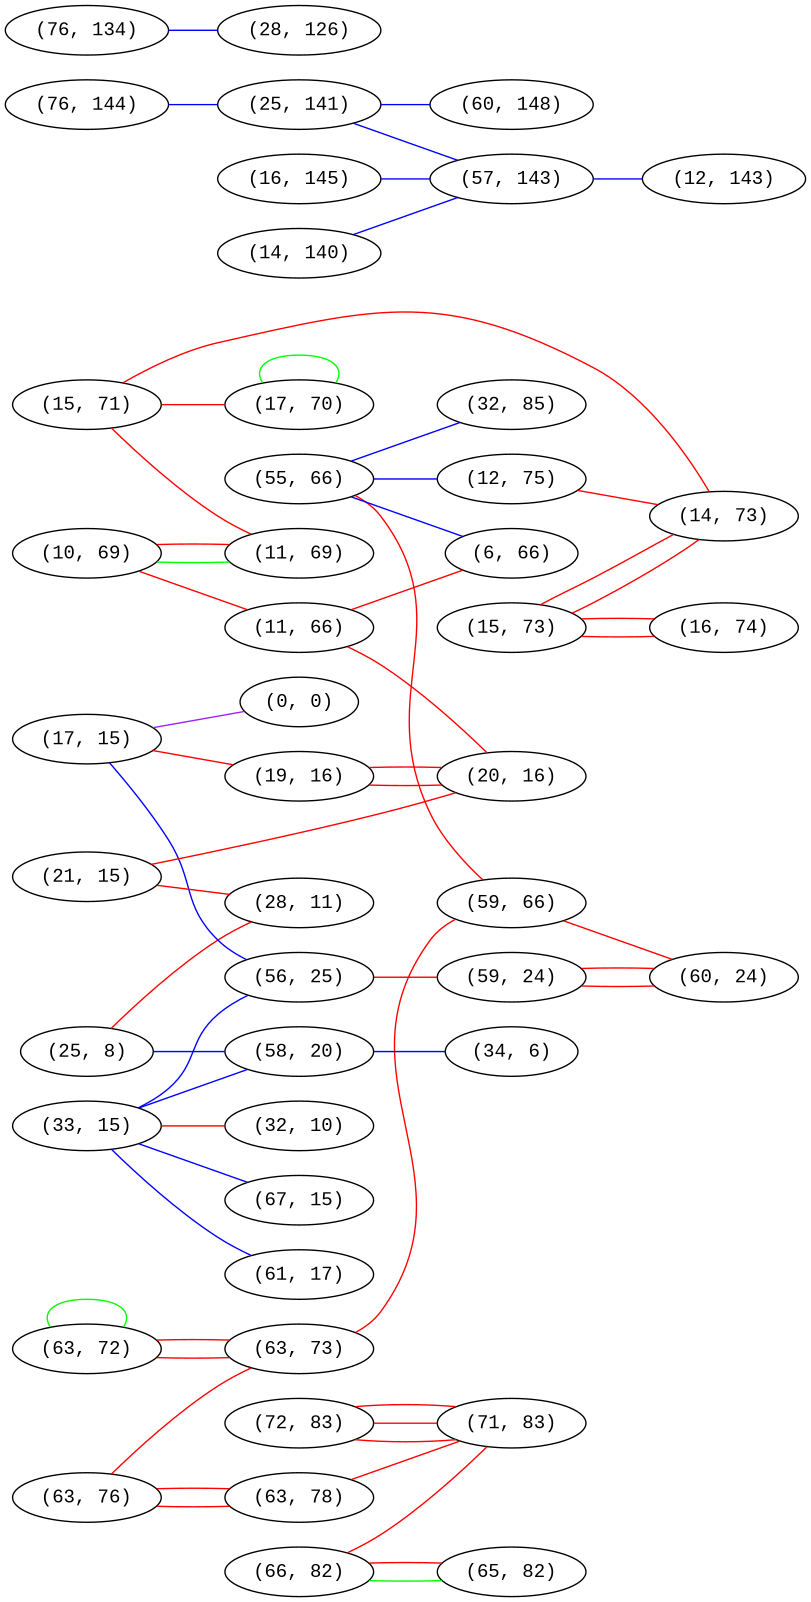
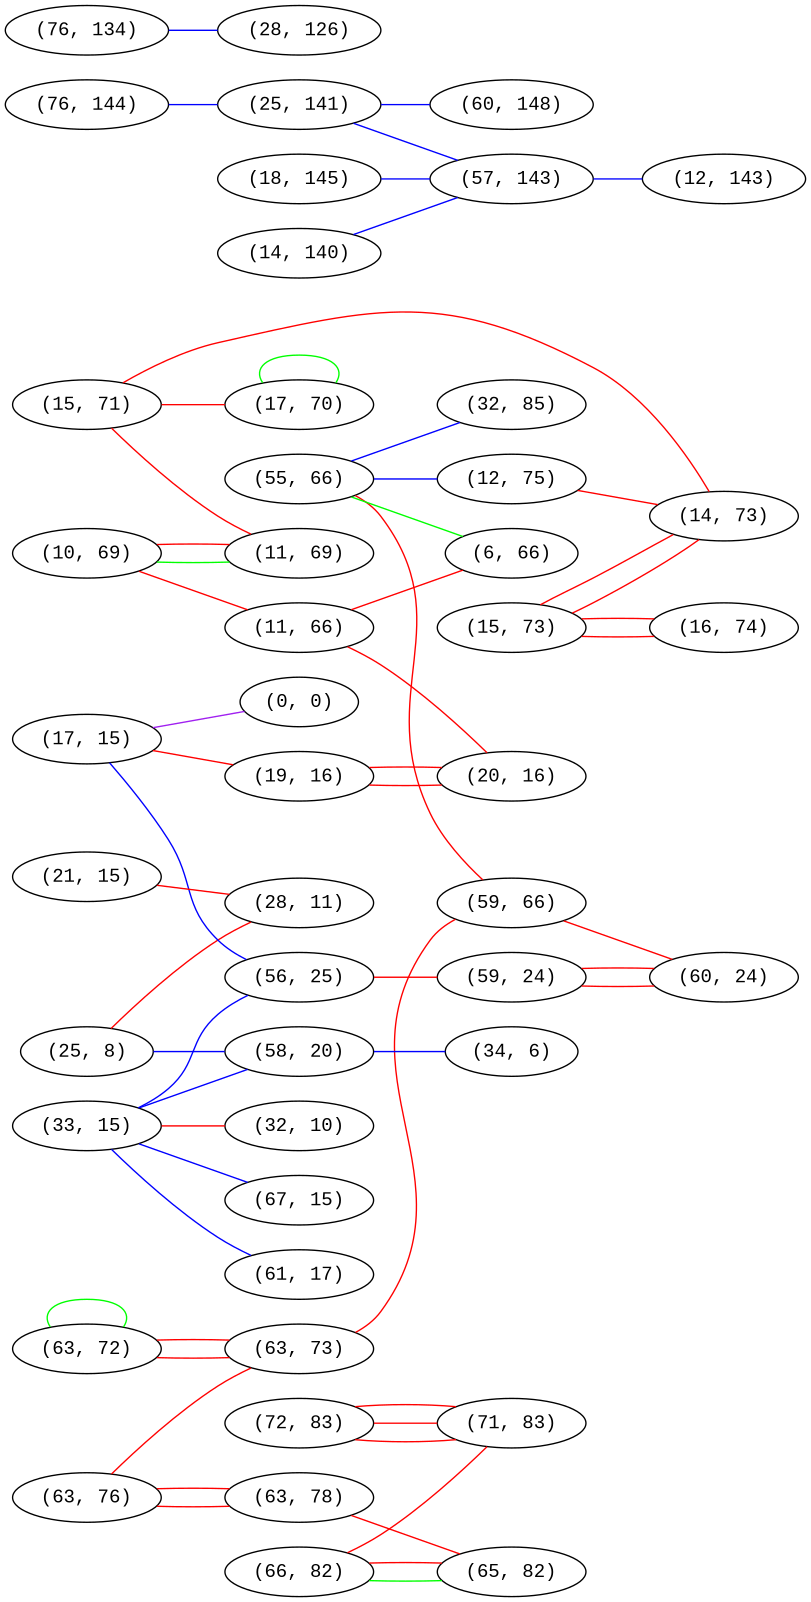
  graph {
    fontname="Liberation Mono"
    rankdir=LR
    node [fontname="Liberation Mono"]
    edge [color=red fontname="Liberation Mono" weight=1]
    "(63, 72)"
    "(63, 73)"
    "(59, 66)"
    "(66, 82)"
    "(71, 83)"
    "(65, 82)"
    "(76, 144)"
    "(25, 141)"
    "(60, 148)"
    "(57, 143)"
    "(55, 66)"
    "(12, 75)"
    "(32, 85)"
    "(6, 66)"
    "(14, 73)"
    "(60, 24)"
    "(63, 76)"
    "(63, 78)"
    "(72, 83)"
    "(12, 143)"
    "(15, 71)"
    "(17, 70)"
    "(11, 69)"
    "(25, 8)"
    "(58, 20)"
    "(28, 11)"
    "(34, 6)"
    "(17, 15)"
    "(0, 0)"
    "(56, 25)"
    "(19, 16)"
    "(59, 24)"
    "(20, 16)"
-   "(16, 145)"
+   "(16, 145)" [label="(18, 145)"]
    "(10, 69)"
    "(11, 66)"
    "(14, 140)"
    "(33, 15)"
    "(32, 10)"
    "(67, 15)"
    "(61, 17)"
    "(15, 73)"
    "(16, 74)"
    "(21, 15)"
    "(76, 134)"
    "(28, 126)"
    "(63, 72)" -- "(63, 72)" [color=green weight=2]
    "(63, 72)" -- "(63, 73)"
    "(63, 72)" -- "(63, 73)"
    "(63, 73)" -- "(59, 66)"
    "(59, 66)" -- "(60, 24)"
    "(66, 82)" -- "(71, 83)"
    "(66, 82)" -- "(65, 82)" [color=green weight=2]
    "(66, 82)" -- "(65, 82)"
    "(76, 144)" -- "(25, 141)" [color=blue weight=3]
    "(25, 141)" -- "(60, 148)" [color=blue weight=3]
    "(25, 141)" -- "(57, 143)" [color=blue weight=3]
    "(57, 143)" -- "(12, 143)" [color=blue weight=3]
    "(55, 66)" -- "(59, 66)"
    "(55, 66)" -- "(12, 75)" [color=blue weight=3]
    "(55, 66)" -- "(32, 85)" [color=blue weight=3]
-   "(55, 66)" -- "(6, 66)" [color=blue weight=3]
+   "(55, 66)" -- "(6, 66)" [color=green weight=3]
    "(12, 75)" -- "(14, 73)"
    "(63, 76)" -- "(63, 73)"
    "(63, 76)" -- "(63, 78)"
    "(63, 76)" -- "(63, 78)"
-   "(63, 78)" -- "(71, 83)"
+   "(63, 78)" -- "(65, 82)"
    "(72, 83)" -- "(71, 83)"
    "(72, 83)" -- "(71, 83)"
    "(72, 83)" -- "(71, 83)"
    "(15, 71)" -- "(14, 73)"
    "(15, 71)" -- "(17, 70)"
    "(15, 71)" -- "(11, 69)"
    "(17, 70)" -- "(17, 70)" [color=green weight=2]
    "(25, 8)" -- "(58, 20)" [color=blue weight=3]
    "(25, 8)" -- "(28, 11)"
    "(58, 20)" -- "(34, 6)" [color=blue weight=3]
    "(17, 15)" -- "(0, 0)" [color=purple weight=4]
    "(17, 15)" -- "(56, 25)" [color=blue weight=3]
    "(17, 15)" -- "(19, 16)"
    "(56, 25)" -- "(59, 24)"
    "(19, 16)" -- "(20, 16)"
    "(19, 16)" -- "(20, 16)"
    "(59, 24)" -- "(60, 24)"
    "(59, 24)" -- "(60, 24)"
    "(16, 145)" -- "(57, 143)" [color=blue weight=3]
    "(10, 69)" -- "(11, 69)" [color=green weight=2]
    "(10, 69)" -- "(11, 69)"
    "(10, 69)" -- "(11, 66)"
    "(11, 66)" -- "(6, 66)"
    "(11, 66)" -- "(20, 16)"
    "(14, 140)" -- "(57, 143)" [color=blue weight=3]
    "(33, 15)" -- "(58, 20)" [color=blue weight=3]
    "(33, 15)" -- "(56, 25)" [color=blue weight=3]
    "(33, 15)" -- "(32, 10)"
    "(33, 15)" -- "(67, 15)" [color=blue weight=3]
    "(33, 15)" -- "(61, 17)" [color=blue weight=3]
    "(15, 73)" -- "(14, 73)"
    "(15, 73)" -- "(14, 73)"
    "(15, 73)" -- "(16, 74)"
    "(15, 73)" -- "(16, 74)"
    "(21, 15)" -- "(28, 11)"
-   "(21, 15)" -- "(20, 16)"
    "(76, 134)" -- "(28, 126)" [color=blue weight=3]
  }
